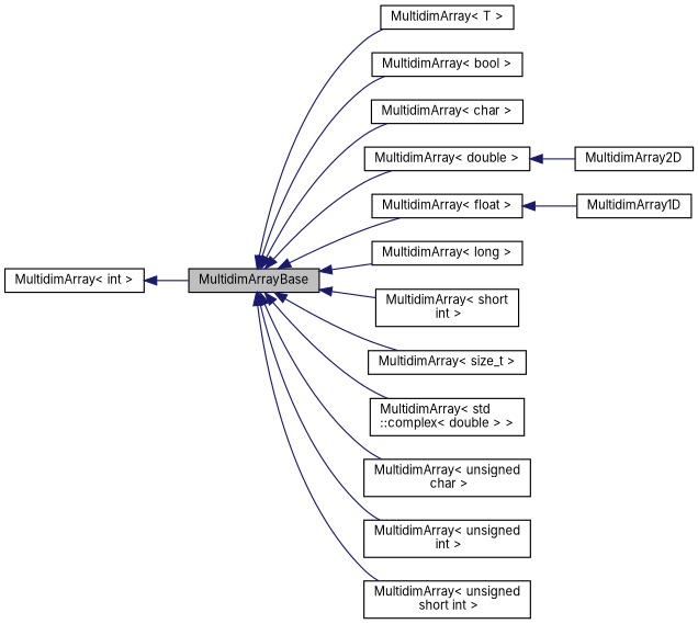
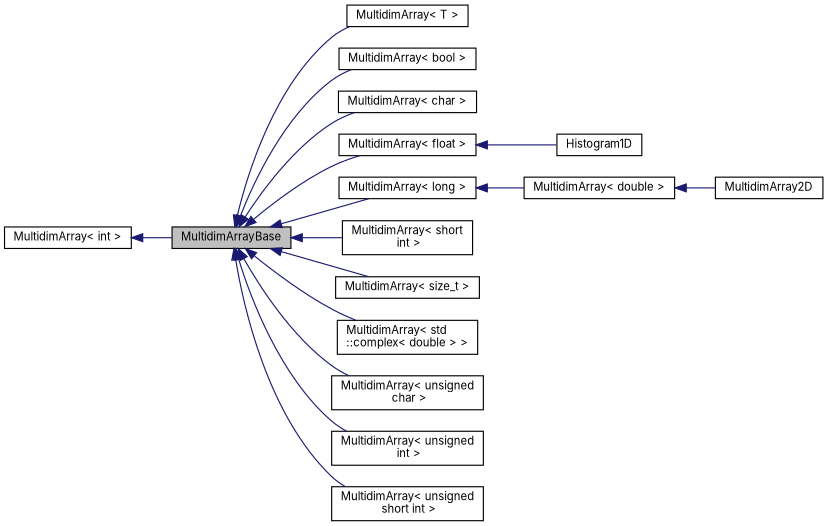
  digraph {
    fontname=Inter
    rankdir=LR
    node [color=black fillcolor=white fontname=Inter fontsize=10 shape=record style=filled]
    edge [color=midnightblue dir=back fontname=Inter fontsize=10 labelfontname=Helvetica labelfontsize=10 style=solid]
    n1 [fillcolor=grey75 fontcolor=black height=0.2 label=MultidimArrayBase width=0.4]
    n2 [height=0.2 label="MultidimArray\< T \>" width=0.4]
    n3 [height=0.2 label="MultidimArray\< bool \>" width=0.4]
    n4 [height=0.2 label="MultidimArray\< char \>" width=0.4]
    n5 [height=0.2 label="MultidimArray\< double \>" width=0.4]
    n6 [height=0.2 label="MultidimArray\< float \>" width=0.4]
    n7 [height=0.2 label="MultidimArray\< long \>" width=0.4]
    n8 [height=0.2 label="MultidimArray\< short\l int \>" width=0.4]
    n9 [height=0.2 label="MultidimArray\< size_t \>" width=0.4]
    n10 [height=0.2 label="MultidimArray\< std\l::complex\< double \> \>" width=0.4]
    n11 [height=0.2 label="MultidimArray\< unsigned\l char \>" width=0.4]
    n12 [height=0.2 label="MultidimArray\< unsigned\l int \>" width=0.4]
    n13 [height=0.2 label="MultidimArray\< unsigned\l short int \>" width=0.4]
    n14 [height=0.2 label=MultidimArray2D width=0.4]
-   n15 [height=0.2 label=MultidimArray1D width=0.4]
+   n15 [height=0.2 label=Histogram1D width=0.4]
    n16 [height=0.2 label="MultidimArray\< int \>" width=0.4]
    n1 -> n2
    n1 -> n3
    n1 -> n4
-   n1 -> n5
+   n7 -> n5
    n1 -> n6
    n1 -> n7
    n1 -> n8
    n1 -> n9
    n1 -> n10
    n1 -> n11
    n1 -> n12
    n1 -> n13
    n5 -> n14
    n6 -> n15
    n16 -> n1
  }
